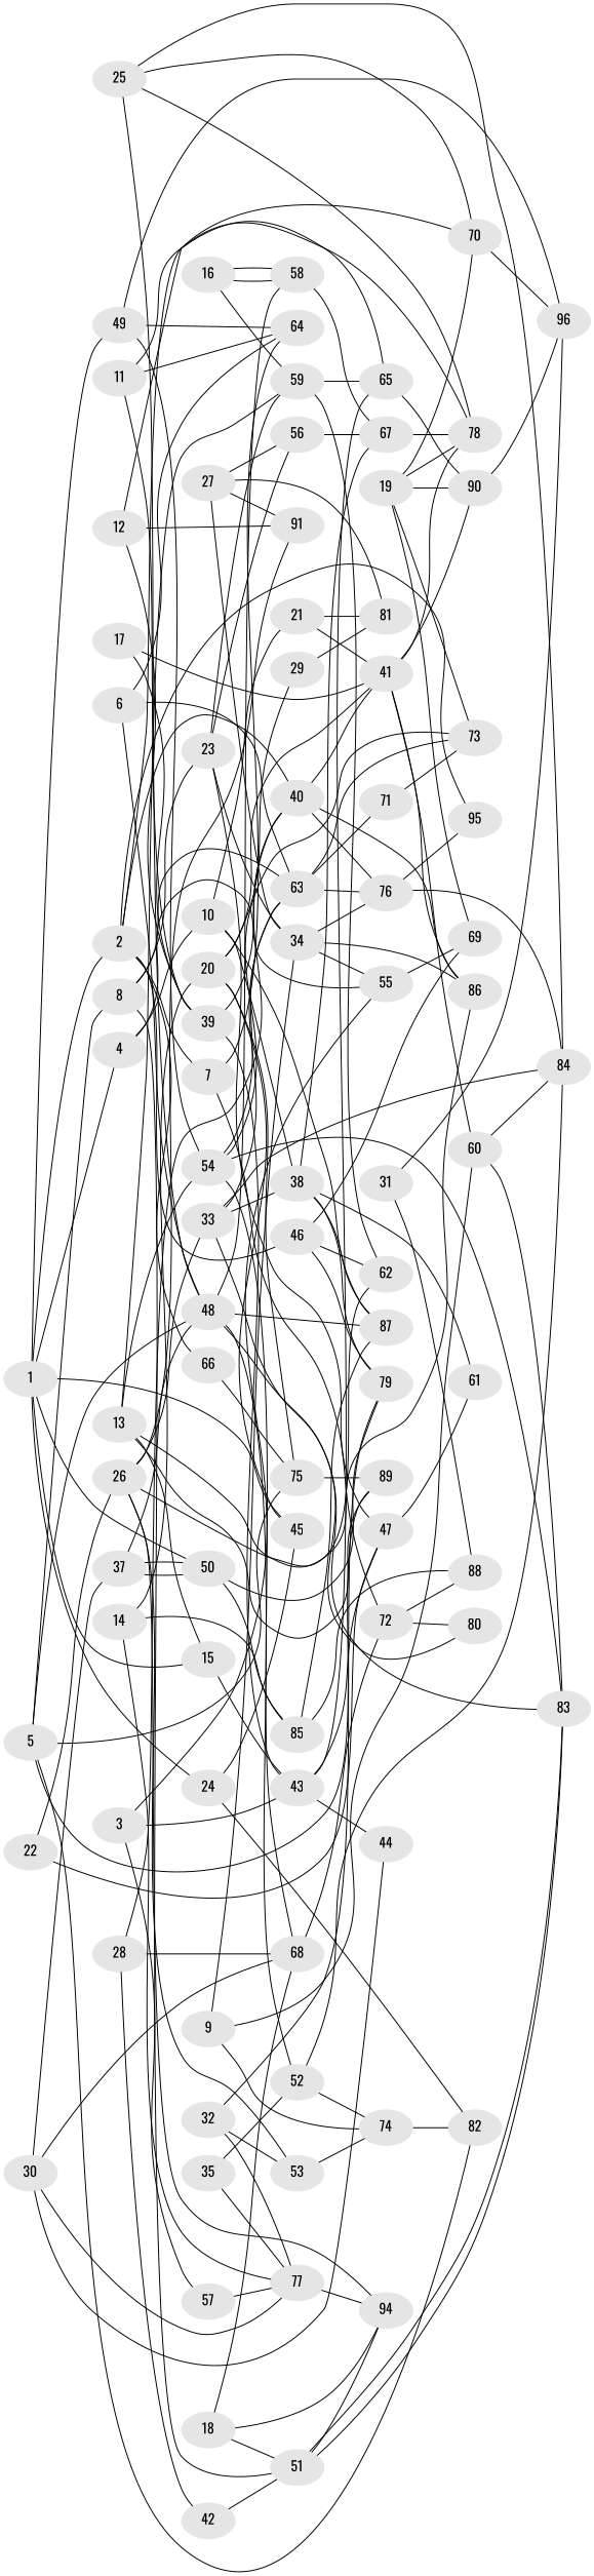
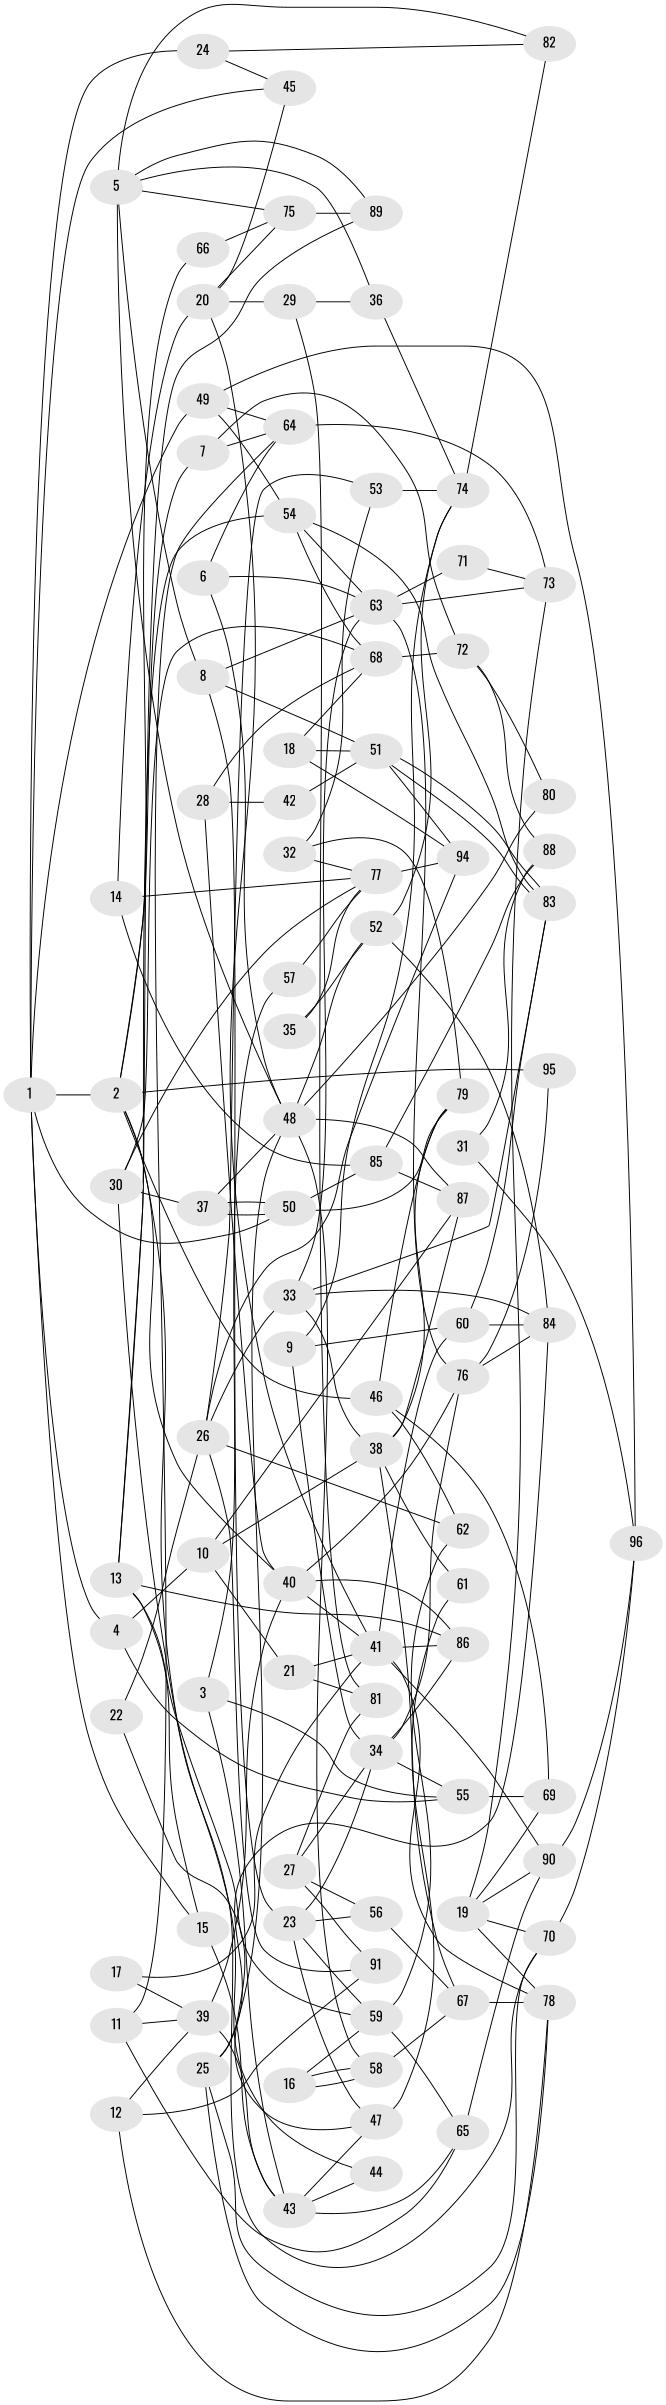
  graph {
    fontname=Oswald
    rankdir=LR
    node [color=gray90 fontname=Oswald style=filled]
    edge [fontname=Oswald]
    1
    2
    4
    15
    24
    45
    49
    50
    7
    40
    46
    66
    70
    n14 [label=95]
    55
    10
    43
    82
    64
    54
    n21 [label=96]
    85
    79
    72
    86
    41
    76
    69
    62
    75
    3
    57
    65
    47
    44
    77
    21
    38
    87
    5
    8
+   36
    48
    89
    63
    23
    51
    74
    58
    52
    80
    6
    73
    71
    88
    34
    59
    56
    94
    83
    9
    60
    84
    81
    61
    67
    11
    39
    90
    12
    78
    91
    13
    68
    14
    20
    29
    16
    17
    18
    19
    22
    26
    33
    53
    25
    27
    28
    42
    30
    37
    31
    32
    35
    1 -- 2
    1 -- 4
    1 -- 15
    1 -- 24
    1 -- 45
    1 -- 49
    1 -- 50
    2 -- 7
    2 -- 40
    2 -- 46
    2 -- 66
    2 -- 70
    2 -- n14
    4 -- 55
    4 -- 10
    15 -- 43
    24 -- 45
    24 -- 82
    49 -- 64
    49 -- 54
    49 -- n21
    50 -- 85
    50 -- 79
    7 -- 64
    7 -- 72
    40 -- 86
    40 -- 41
    40 -- 76
    46 -- 79
    46 -- 69
    46 -- 62
    66 -- 75
    70 -- n21
    55 -- 69
    10 -- 21
    10 -- 38
    10 -- 87
    43 -- 65
    43 -- 47
    43 -- 44
-   54 -- 73
+   64 -- 73
    54 -- 63
    54 -- 83
    54 -- 68
    85 -- 87
    85 -- 88
    72 -- 80
    72 -- 88
    41 -- 86
    41 -- 60
    41 -- 90
    41 -- 78
    76 -- n14
    76 -- 84
    75 -- 89
    3 -- 55
    3 -- 43
    3 -- 57
    57 -- 77
    65 -- 90
    47 -- 61
    77 -- 94
    21 -- 41
    21 -- 81
    38 -- 79
    38 -- 87
    38 -- 61
    38 -- 67
    5 -- 82
    5 -- 75
    5 -- 8
+   5 -- 36
    5 -- 48
    5 -- 89
    8 -- 63
    8 -- 23
    8 -- 51
+   36 -- 74
    48 -- 87
    48 -- 58
    48 -- 52
    48 -- 80
    63 -- 76
    63 -- 73
    63 -- 71
    23 -- 47
    23 -- 34
    23 -- 59
    23 -- 56
    51 -- 94
    51 -- 83
    51 -- 83
    74 -- 82
    58 -- 67
    52 -- 74
    52 -- 84
    6 -- 64
    6 -- 48
    6 -- 63
    71 -- 73
    34 -- 55
    34 -- 86
    34 -- 76
    59 -- 62
    59 -- 65
    56 -- 67
    9 -- 74
    9 -- 34
    9 -- 60
    60 -- 83
    60 -- 84
    67 -- 78
    11 -- 64
    11 -- 65
    11 -- 39
    39 -- 40
    39 -- 43
    90 -- n21
    12 -- 39
    12 -- 78
    12 -- 91
    13 -- 15
    13 -- 54
    13 -- 86
    13 -- 89
    13 -- 59
    68 -- 72
    14 -- 85
    14 -- 77
    14 -- 20
    20 -- 45
    20 -- 41
    20 -- 75
    20 -- 29
+   29 -- 36
    29 -- 81
    16 -- 58
    16 -- 58
    16 -- 59
    17 -- 41
    17 -- 39
    18 -- 51
    18 -- 94
    18 -- 68
    19 -- 70
    19 -- 69
    19 -- 73
    19 -- 90
    19 -- 78
    22 -- 47
    22 -- 26
    26 -- 62
    26 -- 94
    26 -- 91
    26 -- 33
    26 -- 53
    33 -- 38
    33 -- 63
    33 -- 83
    33 -- 84
    53 -- 74
    25 -- 70
    25 -- 48
    25 -- 84
    25 -- 78
    27 -- 34
    27 -- 56
    27 -- 81
    27 -- 91
    28 -- 40
    28 -- 68
    28 -- 42
    42 -- 51
    30 -- 44
    30 -- 77
    30 -- 68
    30 -- 37
    37 -- 50
    37 -- 50
    37 -- 48
    31 -- n21
    31 -- 88
    32 -- 79
    32 -- 77
    32 -- 53
    35 -- 77
    35 -- 52
  }
